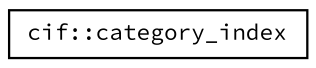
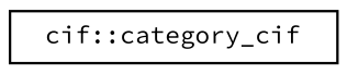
  digraph {
    rankdir=LR
    fontname="Source Code Pro"
-   n1 [color=black fillcolor=white fontname="Source Code Pro" fontsize=10 height=0.2 label="cif::category_index" shape=record style=filled width=0.4]
+   n1 [color=black fillcolor=white fontname="Source Code Pro" fontsize=10 height=0.2 label="cif::category_cif" shape=record style=filled width=0.4]
  }
